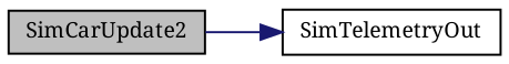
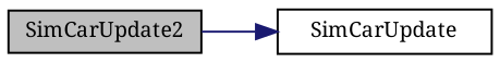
  digraph {
    rankdir=LR
    fontname="Noto Serif"
    node [color=black fontname="Noto Serif" fontsize=10 shape=record style=filled]
    n1 [fillcolor=grey75 fontcolor=black height=0.2 label=SimCarUpdate2 width=0.4]
-   n2 [fillcolor=white height=0.2 label=SimTelemetryOut width=0.4]
+   n2 [fillcolor=white height=0.2 label=SimCarUpdate width=0.4]
    n1 -> n2 [color=midnightblue fontname="Noto Serif" fontsize=10 labelfontname=Helvetica labelfontsize=10 style=solid]
  }
